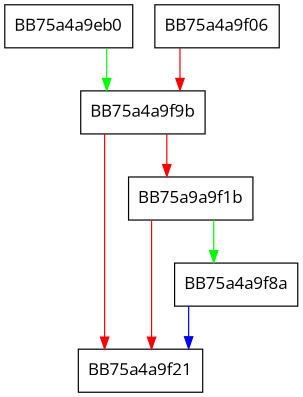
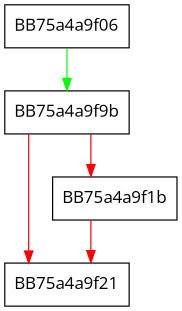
  digraph {
    fontname="Open Sans"
    splines=ortho
    node [fontname="Open Sans" shape=box]
    edge [color=green fontname="Open Sans"]
-   BB75a4a9eb0
    BB75a4a9f9b
    BB75a4a9f21
-   BB75a4a9f1b [label=BB75a9a9f1b]
+   BB75a4a9f1b
    BB75a4a9f06
-   BB75a4a9f8a
-   BB75a4a9eb0 -> BB75a4a9f9b
    BB75a4a9f9b -> BB75a4a9f21 [color=red]
    BB75a4a9f9b -> BB75a4a9f1b [color=red]
    BB75a4a9f1b -> BB75a4a9f21 [color=red]
-   BB75a4a9f1b -> BB75a4a9f8a
-   BB75a4a9f06 -> BB75a4a9f9b [color=red]
-   BB75a4a9f8a -> BB75a4a9f21 [color=blue]
+   BB75a4a9f06 -> BB75a4a9f9b
  }
